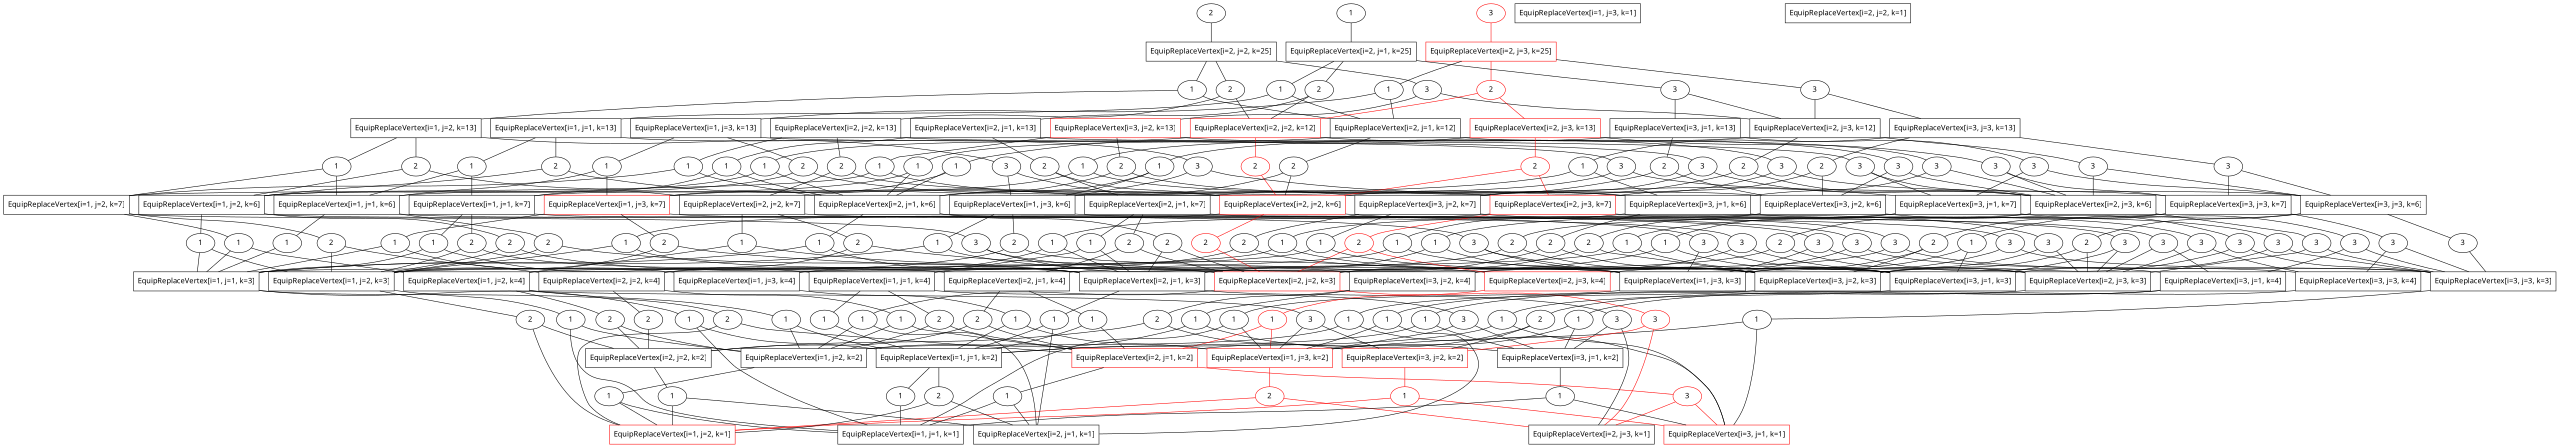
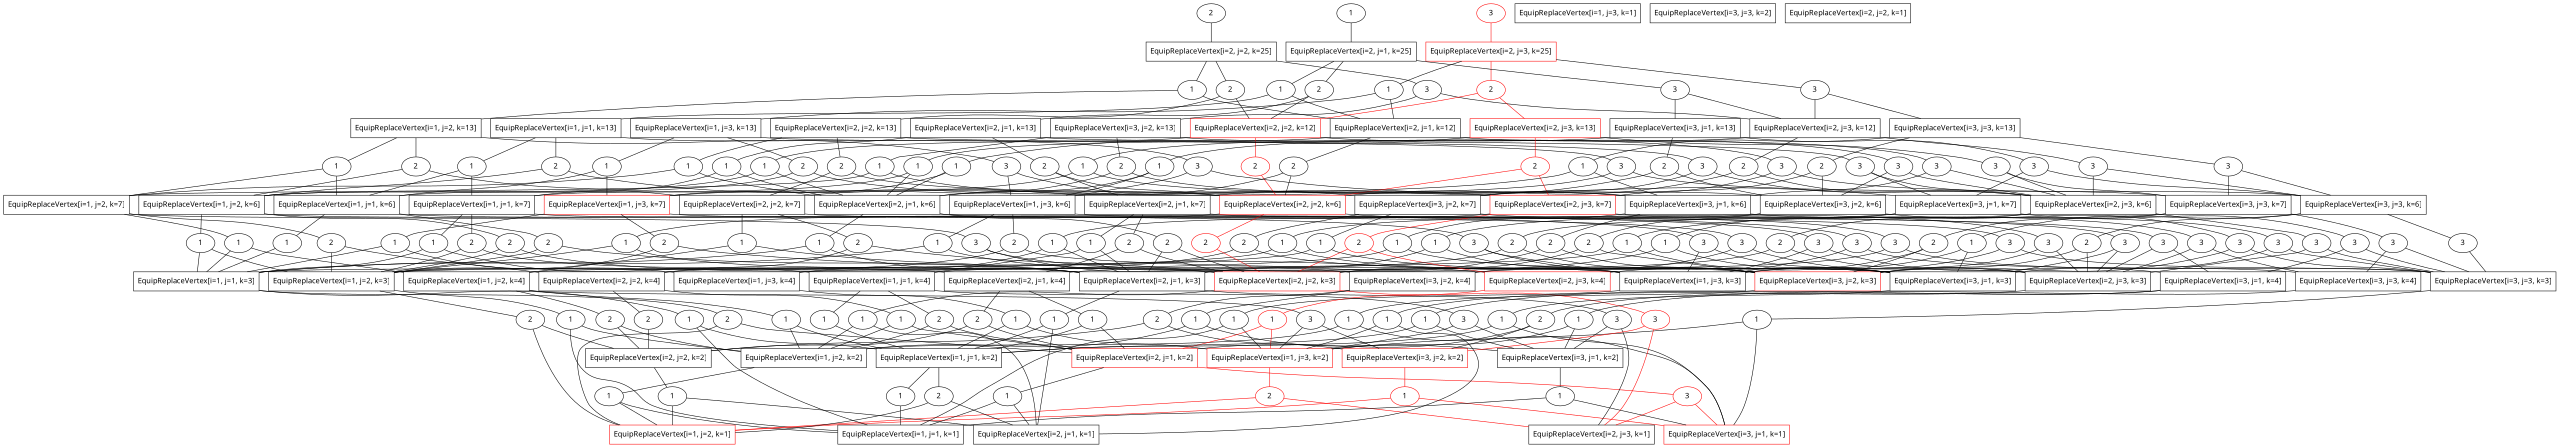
  strict digraph {
    fontname="Noto Sans"
    node [fontname="Noto Sans" shape=ellipse]
    edge [arrowhead=none fontname="Noto Sans"]
    n1 [color=red label="EquipReplaceVertex[i=1, j=2, k=1]" shape=box]
    n2 [label="EquipReplaceVertex[i=1, j=2, k=2]" shape=box]
    n3 [label=1]
    n4 [label="EquipReplaceVertex[i=1, j=1, k=1]" shape=box]
    n5 [label="EquipReplaceVertex[i=1, j=2, k=3]" shape=box]
    n6 [label=1]
    n7 [label=2]
    n8 [label="EquipReplaceVertex[i=2, j=2, k=2]" shape=box]
    n9 [color=red label="EquipReplaceVertex[i=3, j=2, k=2]" shape=box]
    n10 [color=red label=1]
    n11 [color=red label="EquipReplaceVertex[i=3, j=1, k=1]" shape=box]
    n12 [label="EquipReplaceVertex[i=1, j=2, k=4]" shape=box]
    n13 [label=1]
    n14 [label=2]
    n15 [label=3]
    n16 [label="EquipReplaceVertex[i=1, j=1, k=2]" shape=box]
    n17 [color=red label="EquipReplaceVertex[i=1, j=3, k=2]" shape=box]
-   n18 [label="EquipReplaceVertex[i=3, j=2, k=3]" shape=box]
+   n18 [label="EquipReplaceVertex[i=3, j=2, k=3]" shape=box color=red]
    n19 [label=1]
    n20 [label="EquipReplaceVertex[i=1, j=2, k=6]" shape=box]
    n21 [label=2]
    n22 [label=1]
    n23 [label=3]
    n24 [color=red label="EquipReplaceVertex[i=2, j=2, k=3]" shape=box]
    n25 [label="EquipReplaceVertex[i=1, j=1, k=3]" shape=box]
    n26 [label="EquipReplaceVertex[i=1, j=3, k=3]" shape=box]
    n27 [label="EquipReplaceVertex[i=3, j=2, k=4]" shape=box]
    n28 [label=2]
    n29 [label=1]
    n30 [label="EquipReplaceVertex[i=3, j=1, k=2]" shape=box]
    n31 [label="EquipReplaceVertex[i=1, j=2, k=7]" shape=box]
    n32 [label=1]
    n33 [label=2]
    n34 [label=3]
    n35 [label="EquipReplaceVertex[i=2, j=2, k=4]" shape=box]
    n36 [label="EquipReplaceVertex[i=3, j=2, k=6]" shape=box]
    n37 [label=1]
    n38 [label=2]
    n39 [label=3]
    n40 [label="EquipReplaceVertex[i=3, j=1, k=3]" shape=box]
    n41 [label="EquipReplaceVertex[i=3, j=3, k=3]" shape=box]
    n42 [label="EquipReplaceVertex[i=3, j=2, k=7]" shape=box]
    n43 [label=2]
    n44 [label=1]
    n45 [label=3]
    n46 [label="EquipReplaceVertex[i=1, j=2, k=13]" shape=box]
    n47 [label=1]
    n48 [label=3]
    n49 [label=2]
    n50 [label="EquipReplaceVertex[i=1, j=1, k=6]" shape=box]
    n51 [label="EquipReplaceVertex[i=1, j=3, k=6]" shape=box]
    n52 [label="EquipReplaceVertex[i=2, j=2, k=7]" shape=box]
-   n53 [label="EquipReplaceVertex[i=3, j=2, k=13]" shape=box color=red]
+   n53 [label="EquipReplaceVertex[i=3, j=2, k=13]" shape=box]
    n54 [label=3]
    n55 [label=1]
    n56 [label=2]
    n57 [label="EquipReplaceVertex[i=3, j=3, k=6]" shape=box]
    n58 [label="EquipReplaceVertex[i=3, j=1, k=6]" shape=box]
    n59 [label=2]
    n60 [label="EquipReplaceVertex[i=2, j=2, k=25]" shape=box]
    n61 [color=red label=3]
    n62 [color=red label="EquipReplaceVertex[i=2, j=3, k=25]" shape=box]
    n63 [label=1]
    n64 [label="EquipReplaceVertex[i=2, j=1, k=25]" shape=box]
    n65 [label="EquipReplaceVertex[i=1, j=3, k=1]" shape=box]
    n66 [color=red label=2]
    n67 [color=black label="EquipReplaceVertex[i=2, j=3, k=1]" shape=box]
    n68 [label=1]
    n69 [label="EquipReplaceVertex[i=2, j=1, k=1]" shape=box]
+   n70 [label="EquipReplaceVertex[i=3, j=3, k=2]" shape=box]
    n71 [label="EquipReplaceVertex[i=1, j=3, k=4]" shape=box]
    n72 [label=1]
    n73 [color=red label="EquipReplaceVertex[i=2, j=1, k=2]" shape=box]
    n74 [color=red label=3]
    n75 [label=1]
    n76 [label=1]
    n77 [label="EquipReplaceVertex[i=2, j=1, k=3]" shape=box]
    n78 [label=1]
    n79 [label=3]
    n80 [label=1]
    n81 [label=3]
    n82 [label=2]
    n83 [label="EquipReplaceVertex[i=2, j=3, k=3]" shape=box]
    n84 [label="EquipReplaceVertex[i=3, j=3, k=4]" shape=box]
    n85 [label=1]
    n86 [label="EquipReplaceVertex[i=2, j=1, k=4]" shape=box]
    n87 [label=2]
    n88 [label=1]
    n89 [color=red label="EquipReplaceVertex[i=1, j=3, k=7]" shape=box]
    n90 [label=1]
    n91 [label=2]
    n92 [label=3]
    n93 [color=red label="EquipReplaceVertex[i=2, j=3, k=4]" shape=box]
    n94 [label=1]
    n95 [label=3]
    n96 [label=2]
    n97 [label="EquipReplaceVertex[i=2, j=1, k=6]" shape=box]
    n98 [label=1]
    n99 [label=2]
    n100 [label=3]
    n101 [label="EquipReplaceVertex[i=3, j=3, k=7]" shape=box]
    n102 [label=1]
    n103 [label=2]
    n104 [label=3]
    n105 [label="EquipReplaceVertex[i=2, j=1, k=7]" shape=box]
    n106 [label=2]
    n107 [label=3]
    n108 [label=1]
    n109 [label="EquipReplaceVertex[i=3, j=1, k=4]" shape=box]
    n110 [label="EquipReplaceVertex[i=1, j=1, k=4]" shape=box]
    n111 [label="EquipReplaceVertex[i=1, j=3, k=13]" shape=box]
    n112 [label=3]
    n113 [label=2]
    n114 [label=1]
    n115 [color=red label="EquipReplaceVertex[i=2, j=3, k=7]" shape=box]
    n116 [label="EquipReplaceVertex[i=2, j=1, k=12]" shape=box]
    n117 [label=2]
    n118 [label=3]
    n119 [label=1]
    n120 [color=red label="EquipReplaceVertex[i=2, j=2, k=6]" shape=box]
    n121 [label="EquipReplaceVertex[i=2, j=3, k=6]" shape=box]
    n122 [label="EquipReplaceVertex[i=3, j=3, k=13]" shape=box]
    n123 [label=2]
    n124 [label=1]
    n125 [label=3]
    n126 [label="EquipReplaceVertex[i=2, j=1, k=13]" shape=box]
    n127 [label=1]
    n128 [label=3]
    n129 [label=2]
    n130 [label="EquipReplaceVertex[i=1, j=1, k=7]" shape=box]
    n131 [label="EquipReplaceVertex[i=3, j=1, k=7]" shape=box]
    n132 [label=2]
    n133 [label=3]
    n134 [label=1]
    n135 [color=red label="EquipReplaceVertex[i=2, j=2, k=12]" shape=box]
    n136 [label="EquipReplaceVertex[i=2, j=3, k=12]" shape=box]
    n137 [label="EquipReplaceVertex[i=3, j=1, k=13]" shape=box]
    n138 [label="EquipReplaceVertex[i=1, j=1, k=13]" shape=box]
    n139 [label="EquipReplaceVertex[i=2, j=2, k=1]" shape=box]
    n140 [label=1]
    n141 [color=red label=3]
    n142 [label=1]
    n143 [label=1]
    n144 [label=2]
    n145 [label=3]
    n146 [label=1]
    n147 [color=red label=2]
    n148 [label=3]
    n149 [label=2]
    n150 [label=1]
    n151 [color=red label=2]
    n152 [label=3]
    n153 [label=1]
    n154 [label="EquipReplaceVertex[i=2, j=2, k=13]" shape=box]
    n155 [label=1]
    n156 [label=2]
    n157 [label=3]
    n158 [label=2]
    n159 [label=1]
    n160 [label=3]
    n161 [label=2]
    n162 [label=1]
    n163 [label=1]
    n164 [label=2]
    n165 [label=1]
    n166 [color=red label=1]
    n167 [label=1]
    n168 [label=1]
    n169 [label=2]
    n170 [label=3]
    n171 [label=1]
    n172 [label=1]
    n173 [label=2]
    n174 [label=3]
    n175 [label=1]
    n176 [label=2]
    n177 [label=3]
    n178 [label=1]
    n179 [label=2]
    n180 [label=3]
    n181 [color=red label=2]
    n182 [label=1]
    n183 [label=1]
    n184 [label=3]
    n185 [label=2]
    n186 [label=1]
    n187 [label=3]
    n188 [label=2]
    n189 [label=3]
    n190 [label=2]
    n191 [label=1]
    n192 [label=1]
    n193 [label=2]
    n194 [label=3]
    n195 [color=red label="EquipReplaceVertex[i=2, j=3, k=13]" shape=box]
    n196 [label=3]
    n197 [label=1]
    n198 [color=red label=2]
    n199 [label=1]
    n200 [label=2]
    n201 [label=3]
    n202 [label=1]
    n203 [label=3]
    n204 [label=2]
    n205 [label=1]
    n206 [color=red label=2]
    n207 [label=3]
    n2 -> n3
    n3 -> n1
    n3 -> n4
    n5 -> n6
    n5 -> n7
    n6 -> n2
    n6 -> n4
    n7 -> n1
    n7 -> n8
    n8 -> n140
    n9 -> n10 [color=red]
    n10 -> n1 [color=red]
    n10 -> n11 [color=red]
    n12 -> n13
    n12 -> n14
    n12 -> n15
    n13 -> n2
    n13 -> n16
    n14 -> n2
    n14 -> n8
    n15 -> n9
    n15 -> n17
    n16 -> n161
    n16 -> n162
    n17 -> n66 [color=red]
    n18 -> n19
    n19 -> n2
    n19 -> n11
    n20 -> n21
    n20 -> n22
    n20 -> n23
    n21 -> n5
    n21 -> n24
    n22 -> n5
    n22 -> n25
    n23 -> n18
    n23 -> n26
    n24 -> n141 [color=red]
    n24 -> n142
    n25 -> n164
    n25 -> n165
    n26 -> n68
    n27 -> n28
    n27 -> n29
    n28 -> n8
    n28 -> n9
    n29 -> n2
    n29 -> n30
    n30 -> n167
    n31 -> n32
    n31 -> n33
    n31 -> n34
    n32 -> n12
    n32 -> n25
    n33 -> n5
    n33 -> n35
    n34 -> n26
    n34 -> n27
    n35 -> n143
    n35 -> n144
    n36 -> n37
    n36 -> n38
    n36 -> n39
    n37 -> n5
    n37 -> n40
    n38 -> n18
    n38 -> n24
    n39 -> n18
    n39 -> n41
    n40 -> n171
    n41 -> n76
    n42 -> n43
    n42 -> n44
    n42 -> n45
    n43 -> n18
    n43 -> n35
    n44 -> n12
    n44 -> n40
    n45 -> n27
    n45 -> n41
    n46 -> n47
    n46 -> n48
    n46 -> n49
    n47 -> n31
    n47 -> n50
    n48 -> n42
    n48 -> n51
    n49 -> n20
    n49 -> n52
    n50 -> n175
    n50 -> n176
    n50 -> n177
    n51 -> n80
    n51 -> n81
    n51 -> n82
    n52 -> n148
    n52 -> n149
    n52 -> n150
    n53 -> n54
    n53 -> n55
    n53 -> n56
    n54 -> n42
    n54 -> n57
    n55 -> n31
    n55 -> n58
    n56 -> n36
    n56 -> n52
    n57 -> n94
    n57 -> n95
    n57 -> n96
    n58 -> n186
    n58 -> n187
    n58 -> n188
    n59 -> n60
    n60 -> n158
    n60 -> n159
    n60 -> n160
    n61 -> n62 [color=red]
    n62 -> n205
    n62 -> n206 [color=red]
    n62 -> n207
    n63 -> n64
    n64 -> n132
    n64 -> n133
    n64 -> n134
    n66 -> n1 [color=red]
    n66 -> n67 [color=red]
    n68 -> n4
    n68 -> n17
    n71 -> n72
    n72 -> n16
    n72 -> n17
    n73 -> n74 [color=red]
    n73 -> n75
    n74 -> n11 [color=red]
    n74 -> n67 [color=red]
    n75 -> n4
    n75 -> n69
    n76 -> n11
    n76 -> n17
    n77 -> n78
    n77 -> n79
    n78 -> n16
    n78 -> n69
    n79 -> n30
    n79 -> n67
    n80 -> n25
    n80 -> n26
    n81 -> n26
    n81 -> n41
    n82 -> n5
    n82 -> n83
    n83 -> n163
    n84 -> n85
    n85 -> n17
    n85 -> n30
    n86 -> n87
    n86 -> n88
    n87 -> n8
    n87 -> n73
    n88 -> n16
    n88 -> n73
    n89 -> n90
    n89 -> n91
    n89 -> n92
    n90 -> n25
    n90 -> n71
    n91 -> n5
    n91 -> n93
    n92 -> n26
    n92 -> n84
    n93 -> n166 [color=red]
    n94 -> n26
    n94 -> n40
    n95 -> n41
    n96 -> n18
    n96 -> n83
    n97 -> n98
    n97 -> n99
    n97 -> n100
    n98 -> n25
    n98 -> n77
    n99 -> n24
    n99 -> n77
    n100 -> n40
    n100 -> n83
    n101 -> n102
    n101 -> n103
    n101 -> n104
    n102 -> n40
    n102 -> n71
    n103 -> n18
    n103 -> n93
    n104 -> n41
    n104 -> n84
    n105 -> n106
    n105 -> n107
    n105 -> n108
    n106 -> n24
    n106 -> n86
    n107 -> n83
    n107 -> n109
    n108 -> n77
    n108 -> n110
    n109 -> n178
    n109 -> n179
    n110 -> n168
    n110 -> n169
    n110 -> n170
    n111 -> n112
    n111 -> n113
    n111 -> n114
    n112 -> n51
    n112 -> n101
    n113 -> n20
    n113 -> n115
    n114 -> n50
    n114 -> n89
    n115 -> n180
    n115 -> n181 [color=red]
    n115 -> n182
    n116 -> n117
    n116 -> n118
    n116 -> n119
    n117 -> n97
    n117 -> n120
    n118 -> n58
    n118 -> n121
    n119 -> n50
    n119 -> n97
    n120 -> n145
    n120 -> n146
    n120 -> n147 [color=red]
    n121 -> n172
    n121 -> n173
    n121 -> n174
    n122 -> n123
    n122 -> n124
    n122 -> n125
    n123 -> n36
    n123 -> n115
    n124 -> n58
    n124 -> n89
    n125 -> n57
    n125 -> n101
    n126 -> n127
    n126 -> n128
    n126 -> n129
    n127 -> n97
    n127 -> n130
    n128 -> n121
    n128 -> n131
    n129 -> n105
    n129 -> n120
    n130 -> n183
    n130 -> n184
    n130 -> n185
    n131 -> n189
    n131 -> n190
    n131 -> n191
    n132 -> n126
    n132 -> n135
    n133 -> n136
    n133 -> n137
    n134 -> n116
    n134 -> n138
    n135 -> n151 [color=red]
    n135 -> n152
    n135 -> n153
    n136 -> n192
    n136 -> n193
    n136 -> n194
    n137 -> n202
    n137 -> n203
    n137 -> n204
    n138 -> n199
    n138 -> n200
    n138 -> n201
    n140 -> n1
    n140 -> n69
    n141 -> n9 [color=red]
    n141 -> n67 [color=red]
    n142 -> n2
    n142 -> n69
    n143 -> n2
    n143 -> n73
    n144 -> n8
    n145 -> n18
    n145 -> n83
    n146 -> n5
    n146 -> n77
    n147 -> n24 [color=red]
    n148 -> n27
    n148 -> n83
    n149 -> n24
    n149 -> n35
    n150 -> n12
    n150 -> n77
    n151 -> n120 [color=red]
    n152 -> n36
    n152 -> n121
    n153 -> n20
    n153 -> n97
    n154 -> n155
    n154 -> n156
    n154 -> n157
    n155 -> n31
    n155 -> n97
    n156 -> n52
    n156 -> n120
    n157 -> n42
    n157 -> n121
    n158 -> n135
    n158 -> n154
    n159 -> n46
    n159 -> n116
    n160 -> n53
    n160 -> n136
    n161 -> n1
    n161 -> n69
    n162 -> n4
    n163 -> n17
    n163 -> n69
    n164 -> n1
    n164 -> n73
    n165 -> n4
    n165 -> n16
    n166 -> n17 [color=red]
    n166 -> n73 [color=red]
    n167 -> n4
    n167 -> n11
    n168 -> n16
    n169 -> n2
    n169 -> n73
    n170 -> n17
    n170 -> n30
    n171 -> n11
    n171 -> n16
    n172 -> n26
    n172 -> n77
    n173 -> n24
    n173 -> n83
    n174 -> n41
    n174 -> n83
    n175 -> n25
    n176 -> n5
    n176 -> n77
    n177 -> n26
    n177 -> n40
    n178 -> n16
    n178 -> n30
    n179 -> n9
    n179 -> n73
    n180 -> n83
    n180 -> n84
    n181 -> n24 [color=red]
    n181 -> n93 [color=red]
    n182 -> n71
    n182 -> n77
    n183 -> n25
    n183 -> n110
    n184 -> n26
    n184 -> n109
    n185 -> n5
    n185 -> n86
    n186 -> n25
    n186 -> n40
    n187 -> n40
    n187 -> n41
    n188 -> n18
    n188 -> n77
    n189 -> n41
    n189 -> n109
    n190 -> n18
    n190 -> n86
    n191 -> n40
    n191 -> n110
    n192 -> n51
    n192 -> n97
    n193 -> n120
    n193 -> n121
    n194 -> n57
    n194 -> n121
    n195 -> n196
    n195 -> n197
    n195 -> n198 [color=red]
    n196 -> n101
    n196 -> n121
    n197 -> n89
    n197 -> n97
    n198 -> n115 [color=red]
    n198 -> n120 [color=red]
    n199 -> n50
    n199 -> n130
    n200 -> n20
    n200 -> n105
    n201 -> n51
    n201 -> n131
    n202 -> n58
    n202 -> n130
    n203 -> n57
    n203 -> n131
    n204 -> n36
    n204 -> n105
    n205 -> n111
    n205 -> n116
    n206 -> n135 [color=red]
    n206 -> n195 [color=red]
    n207 -> n122
    n207 -> n136
  }
